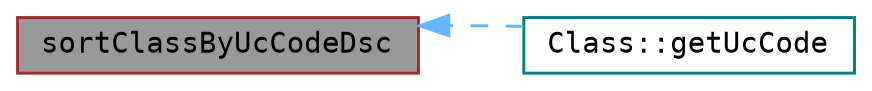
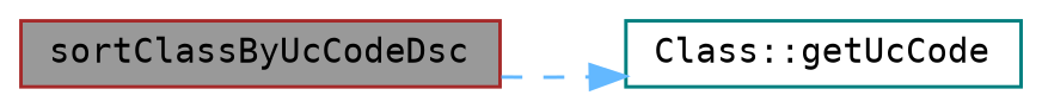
  digraph {
    rankdir=LR
    fontname="DejaVu Sans Mono"
    node [fontname="DejaVu Sans Mono" fontsize=10 shape=box style=filled]
    n1 [color=brown fillcolor=grey60 fontcolor=black height=0.2 label=sortClassByUcCodeDsc width=0.4]
    n2 [color=teal fillcolor=white height=0.2 label="Class::getUcCode" width=0.4]
-   n2 -> n1 [color=steelblue1 fontname="DejaVu Sans Mono" fontsize=10 labelfontname=Helvetica labelfontsize=10 style=dashed]
+   n1 -> n2 [color=steelblue1 fontname="DejaVu Sans Mono" fontsize=10 labelfontname=Helvetica labelfontsize=10 style=dashed]
  }
